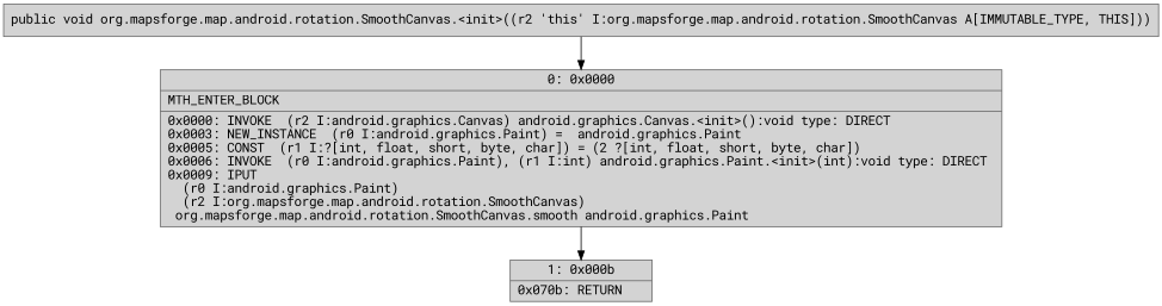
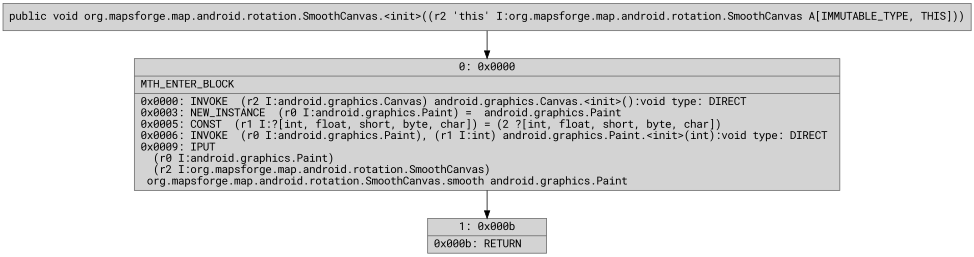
  digraph {
    fontname="Roboto Mono"
    node [shape=record style=filled fillcolor=lightgrey color=gray40 fontname="Roboto Mono"]
    edge [fontname="Roboto Mono"]
    n1 [label="{0\:\ 0x0000|MTH_ENTER_BLOCK\l|0x0000: INVOKE  (r2 I:android.graphics.Canvas) android.graphics.Canvas.\<init\>():void type: DIRECT \l0x0003: NEW_INSTANCE  (r0 I:android.graphics.Paint) =  android.graphics.Paint \l0x0005: CONST  (r1 I:?[int, float, short, byte, char]) = (2 ?[int, float, short, byte, char]) \l0x0006: INVOKE  (r0 I:android.graphics.Paint), (r1 I:int) android.graphics.Paint.\<init\>(int):void type: DIRECT \l0x0009: IPUT  \l  (r0 I:android.graphics.Paint)\l  (r2 I:org.mapsforge.map.android.rotation.SmoothCanvas)\l org.mapsforge.map.android.rotation.SmoothCanvas.smooth android.graphics.Paint \l}"]
-   n2 [label="{1\:\ 0x000b|0x070b: RETURN   \l}"]
+   n2 [label="{1\:\ 0x000b|0x000b: RETURN   \l}"]
    n3 [label="{public void org.mapsforge.map.android.rotation.SmoothCanvas.\<init\>((r2 'this' I:org.mapsforge.map.android.rotation.SmoothCanvas A[IMMUTABLE_TYPE, THIS])) }"]
    n1 -> n2
    n3 -> n1
  }
